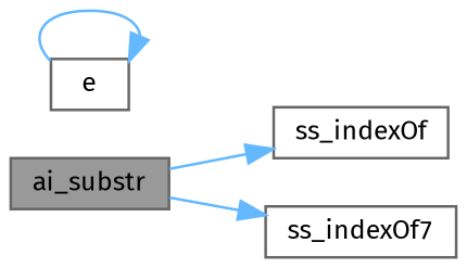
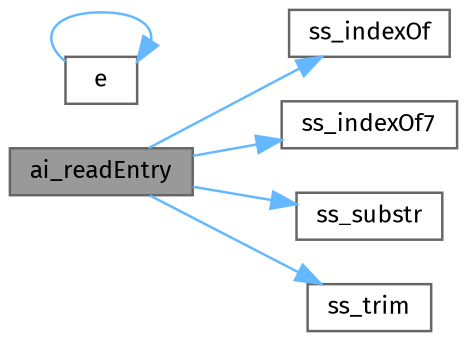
  digraph {
    fontname="Fira Sans"
    rankdir=LR
    node [color=grey40 fillcolor=white fontname="Fira Sans" fontsize=10 shape=box style=filled]
    edge [color=steelblue1 fontname="Fira Sans" fontsize=10 labelfontname=Helvetica labelfontsize=10 style=solid]
-   n1 [color=gray40 fillcolor=grey60 fontcolor=black height=0.2 label=ai_substr width=0.4]
+   n1 [color=gray40 fillcolor=grey60 fontcolor=black height=0.2 label=ai_readEntry width=0.4]
    n2 [height=0.2 label=ss_indexOf width=0.4]
    n3 [height=0.2 label=ss_indexOf7 width=0.4]
+   n4 [height=0.2 label=ss_substr width=0.4]
+   n5 [height=0.2 label=ss_trim width=0.4]
    n6 [height=0.2 label=e width=0.4]
    n1 -> n2
    n1 -> n3
+   n1 -> n4
+   n1 -> n5
    n6 -> n6
  }
